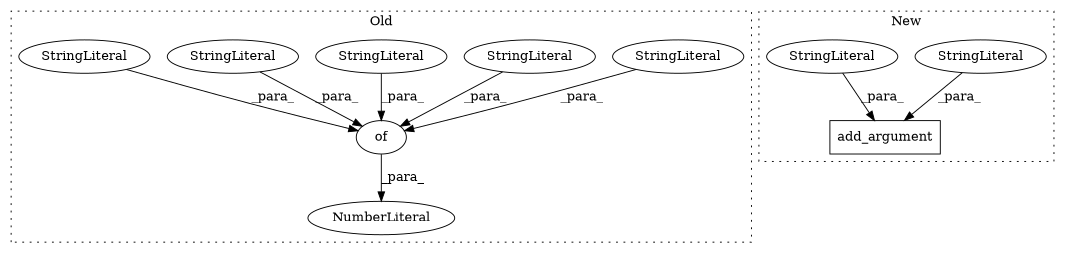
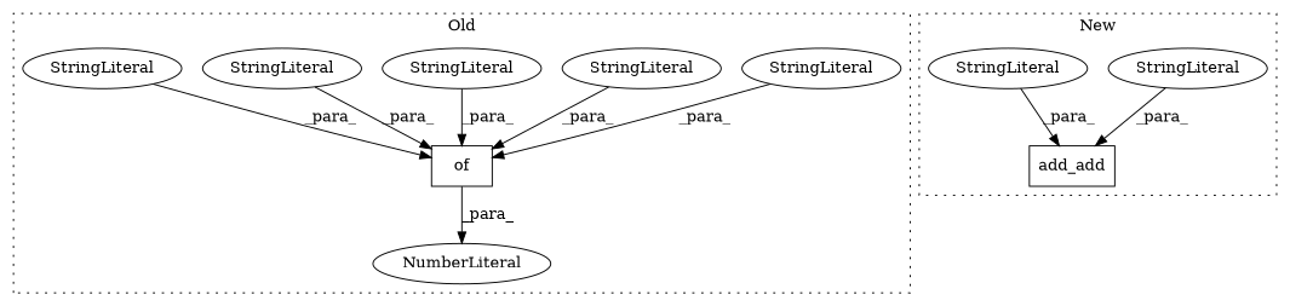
  digraph {
    node [a=45 shape=ellipse]
-   n1 [a=32 l="3,1" label=of s="1445,1702"]
+   n1 [a=32 l="3,1" label=of s="1445,1702" shape=box]
    n2 [l=4 label=StringLiteral s=1698]
    n3 [l=12 label=StringLiteral s=1464]
    n4 [l=25 label=StringLiteral s=1578]
    n5 [l=18 label=StringLiteral s=1555]
    n6 [l=11 label=StringLiteral s=1686]
    n7 [a=34 l=2 label=NumberLiteral s=1604]
-   n8 [a=32 l="13,1" label=add_argument s="814,1001" shape=box]
+   n8 [a=32 l="13,1" label=add_add s="814,1001" shape=box]
    n9 [l=13 label=StringLiteral s=827]
    n10 [l=148 label=StringLiteral s=853]
    subgraph cluster_1 {
      label=Old
      style=dotted
      n1
      n2
      n3
      n4
      n5
      n6
      n7
    }
    subgraph cluster_2 {
      label=New
      style=dotted
      n8
      n9
      n10
    }
    n1 -> n7 [label=_para_]
    n2 -> n1 [label=_para_]
    n3 -> n1 [label=_para_]
    n4 -> n1 [label=_para_]
    n5 -> n1 [label=_para_]
    n6 -> n1 [label=_para_]
    n9 -> n8 [label=_para_]
    n10 -> n8 [label=_para_]
  }
